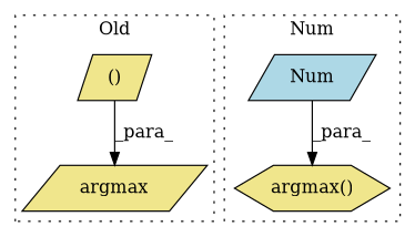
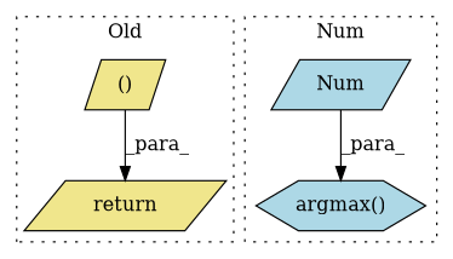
  digraph {
    node [fillcolor=khaki l=2 shape=parallelogram style=filled]
-   n1 [a=93 l=7 label=argmax s=2295]
+   n1 [a=93 l=7 label=return s=2295]
    n2 [a=54 label="()" s=2192]
-   n3 [a=75 l="14,1" label="argmax()" s="2932,2948" shape=hexagon]
+   n3 [a=75 fillcolor=lightblue l="14,1" label="argmax()" s="2932,2948" shape=hexagon]
    n4 [a=76 fillcolor=lightblue label=Num s=2946]
    subgraph cluster_1 {
      label=Old
      style=dotted
      n1
      n2
    }
    subgraph cluster_2 {
      label=Num
      style=dotted
      n3
      n4
    }
    n2 -> n1 [label=_para_]
    n4 -> n3 [label=_para_]
  }
